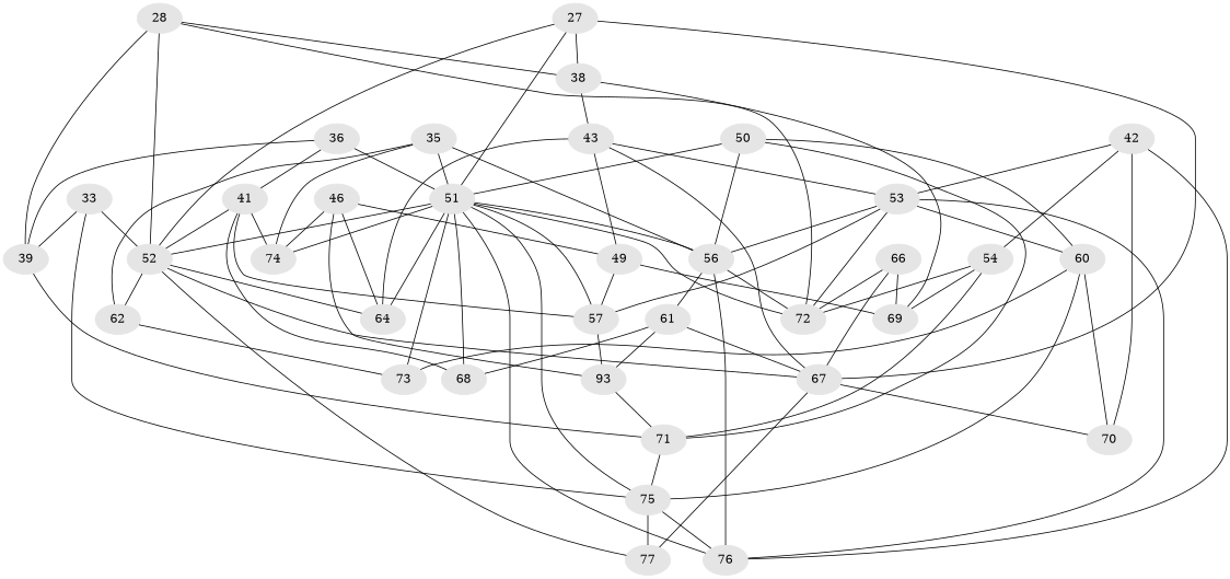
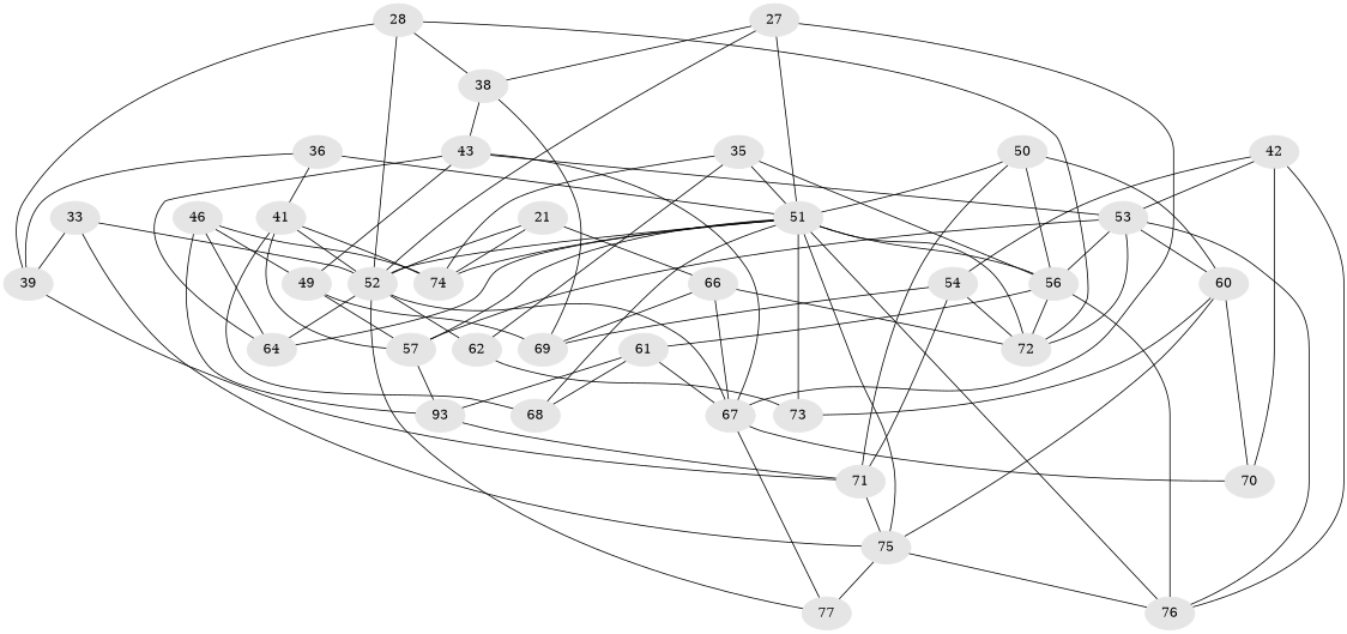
  graph {
    node [color=gray90 style=filled]
    52 [super="+48"]
    67 [super="+65"]
    62
    64 [super="+45"]
    77
+   21
    66 [super="+19"]
    74 [super="+8+55"]
    72 [super="+14+15"]
    69
    27
    38
    51 [super="+32+40"]
    43 [super="+31"]
    75 [super="+7+29"]
    56 [super="+2+20+4"]
    57 [super="+18"]
    68
    76 [super="+58+23"]
    73
    70
    28
    39
    71 [super="+34"]
    33
    35
    61
    36
    41 [super="+25"]
    53 [super="+24+9"]
    49
    n32 [label=93]
    42 [super="+30"]
    54
    60 [super="+59"]
    46
    50 [super="+3"]
    52 -- 67
    52 -- 62 [weight=2]
    52 -- 64
    52 -- 77
    67 -- 77
    67 -- 70
    62 -- 73
+   21 -- 52
+   21 -- 66 [weight=2]
+   21 -- 74
    66 -- 67 [weight=2]
    66 -- 72
    66 -- 69
    27 -- 52
    27 -- 67
    27 -- 38
    27 -- 51
    38 -- 69
    38 -- 43
    51 -- 52 [weight=2]
    51 -- 64 [weight=2]
    51 -- 74
    51 -- 72 [weight=2]
    51 -- 75
    51 -- 56
    51 -- 57 [weight=2]
    51 -- 68
    51 -- 76
    51 -- 73 [weight=2]
    43 -- 67
    43 -- 64 [weight=2]
    43 -- 53
    43 -- 49
    75 -- 77 [weight=2]
    75 -- 76 [weight=2]
    56 -- 72 [weight=2]
    56 -- 76 [weight=2]
    56 -- 61
    57 -- n32
    28 -- 52
    28 -- 72
    28 -- 38
    28 -- 39
    39 -- 71
    71 -- 75
    33 -- 52 [weight=2]
    33 -- 75
    33 -- 39
    35 -- 62
    35 -- 74
    35 -- 51
    35 -- 56
    61 -- 67
    61 -- 68
    61 -- n32
    36 -- 51 [weight=2]
    36 -- 39
    36 -- 41
    41 -- 52
    41 -- 74
    41 -- 57
    41 -- 68 [weight=2]
    53 -- 72
    53 -- 56
    53 -- 57
    53 -- 76
    53 -- 60 [weight=2]
    49 -- 69
    49 -- 57
    n32 -- 71
    42 -- 76 [weight=2]
    42 -- 70 [weight=2]
    42 -- 53
    42 -- 54
    54 -- 72
    54 -- 69
    54 -- 71
    60 -- 75
    60 -- 73
    60 -- 70
    46 -- 64
    46 -- 74
    46 -- 49
    46 -- n32
    50 -- 51
    50 -- 56 [weight=2]
    50 -- 71 [weight=2]
    50 -- 60
  }
